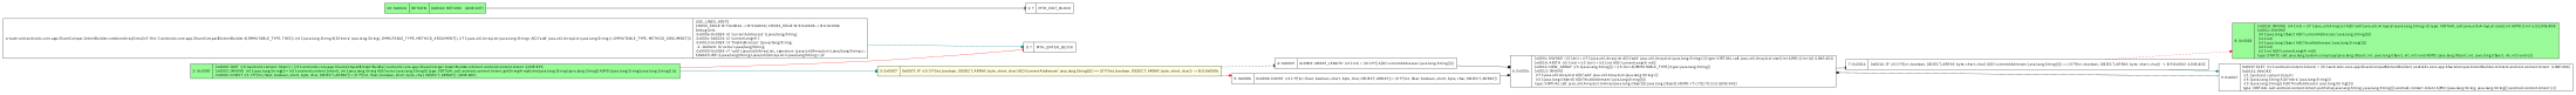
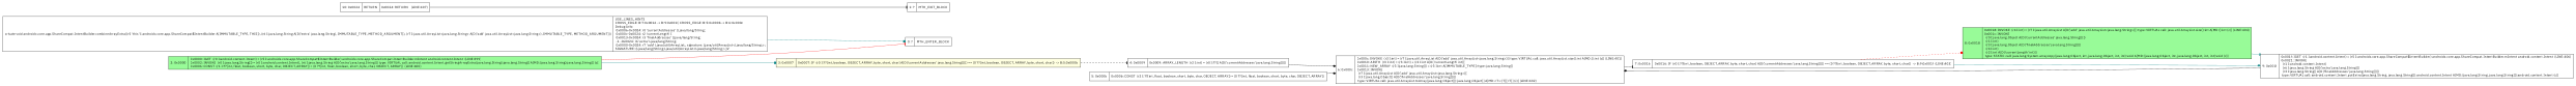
  digraph {
    fontname="IBM Plex Sans"
    rankdir=LR
    node [fillcolor=white fontname="IBM Plex Sans" shape=record style=filled]
    edge [arrowhead=tee color=black fontname="IBM Plex Sans"]
    n1 [label="{0\:\ ?|MTH_ENTER_BLOCK\l}"]
    n2 [fillcolor=palegreen label="{2\:\ 0x0000|0x0000: IGET  (r0 I:android.content.Intent) = (r5 I:androidx.core.app.ShareCompat$IntentBuilder) androidx.core.app.ShareCompat.IntentBuilder.mIntent android.content.Intent  (LINE:399)\l0x0002: INVOKE  (r0 I:java.lang.String[]) = (r0 I:android.content.Intent), (r6 I:java.lang.String A[D('extra' java.lang.String)]) type: VIRTUAL call: android.content.Intent.getStringArrayExtra(java.lang.String):java.lang.String[] A[MD:(java.lang.String):java.lang.String[] (c)]\l0x0006: CONST  (r1 I:??[int, float, boolean, short, byte, char, OBJECT, ARRAY]) = (0 ??[int, float, boolean, short, byte, char, OBJECT, ARRAY])  (LINE:400)\l}"]
    n3 [fillcolor=lightyellow label="{3\:\ 0x0007|0x0007: IF  (r0 I:??[int, boolean, OBJECT, ARRAY, byte, short, char] A[D('currentAddresses' java.lang.String[])]) == (0 ??[int, boolean, OBJECT, ARRAY, byte, short, char])  \-\> B:5:0x000b \l}"]
    n4 [label="{4\:\ 0x0009|0x0009: ARRAY_LENGTH  (r2 I:int) = (r0 I:??[] A[D('currentAddresses' java.lang.String[])]) \l}"]
    n5 [label="{5\:\ 0x000b|0x000b: CONST  (r2 I:??[int, float, boolean, short, byte, char, OBJECT, ARRAY]) = (0 ??[int, float, boolean, short, byte, char, OBJECT, ARRAY]) \l}"]
    n6 [label="{6\:\ 0x000c|0x000c: INVOKE  (r3 I:int) = (r7 I:java.util.ArrayList A[D('add' java.util.ArrayList\<java.lang.String\>)]) type: VIRTUAL call: java.util.ArrayList.size():int A[MD:():int (c)] (LINE:401)\l0x0010: ARITH  (r3 I:int) = (r3 I:int) + (r2 I:int A[D('currentLength' int)]) \l0x0011: NEW_ARRAY  (r3 I:java.lang.String[]) = (r3 I:int A[IMMUTABLE_TYPE]) type: java.lang.String[] \l0x0013: INVOKE  \l  (r7 I:java.util.ArrayList A[D('add' java.util.ArrayList\<java.lang.String\>)])\l  (r3 I:java.lang.Object[] A[D('finalAddresses' java.lang.String[])])\l type: VIRTUAL call: java.util.ArrayList.toArray(java.lang.Object[]):java.lang.Object[] A[MD:\<T\>:(T[]):T[] (c)] (LINE:402)\l}"]
    n7 [label="{7\:\ 0x0016|0x0016: IF  (r0 I:??[int, boolean, OBJECT, ARRAY, byte, short, char] A[D('currentAddresses' java.lang.String[])]) == (0 ??[int, boolean, OBJECT, ARRAY, byte, short, char])  \-\> B:9:0x001f  (LINE:403)\l}"]
    n8 [fillcolor=palegreen label="{8\:\ 0x0018|0x0018: INVOKE  (r4 I:int) = (r7 I:java.util.ArrayList A[D('add' java.util.ArrayList\<java.lang.String\>)]) type: VIRTUAL call: java.util.ArrayList.size():int A[MD:():int (c)] (LINE:404)\l0x001c: INVOKE  \l  (r0 I:java.lang.Object A[D('currentAddresses' java.lang.String[])])\l  (r1 I:int)\l  (r3 I:java.lang.Object A[D('finalAddresses' java.lang.String[])])\l  (r4 I:int)\l  (r2 I:int A[D('currentLength' int)])\l type: STATIC call: java.lang.System.arraycopy(java.lang.Object, int, java.lang.Object, int, int):void A[MD:(java.lang.Object, int, java.lang.Object, int, int):void (c)]\l}"]
    n9 [label="{9\:\ 0x001f|0x001f: IGET  (r1 I:android.content.Intent) = (r5 I:androidx.core.app.ShareCompat$IntentBuilder) androidx.core.app.ShareCompat.IntentBuilder.mIntent android.content.Intent  (LINE:406)\l0x0021: INVOKE  \l  (r1 I:android.content.Intent)\l  (r6 I:java.lang.String A[D('extra' java.lang.String)])\l  (r3 I:java.lang.String[] A[D('finalAddresses' java.lang.String[])])\l type: VIRTUAL call: android.content.Intent.putExtra(java.lang.String, java.lang.String[]):android.content.Intent A[MD:(java.lang.String, java.lang.String[]):android.content.Intent (c)]\l}"]
-   n10 [fillcolor=palegreen label="{10\:\ 0x0024|RETURN\l|0x0024: RETURN    (LINE:407)\l}"]
+   n10 [label="{10\:\ 0x0024|RETURN\l|0x0024: RETURN    (LINE:407)\l}"]
    n11 [label="{1\:\ ?|MTH_EXIT_BLOCK\l}"]
    n12 [label="{private void androidx.core.app.ShareCompat.IntentBuilder.combineArrayExtra((r5 'this' I:androidx.core.app.ShareCompat$IntentBuilder A[IMMUTABLE_TYPE, THIS]), (r6 I:java.lang.String A[D('extra' java.lang.String), IMMUTABLE_TYPE, METHOD_ARGUMENT]), (r7 I:java.util.ArrayList\<java.lang.String\> A[D('add' java.util.ArrayList\<java.lang.String\>), IMMUTABLE_TYPE, METHOD_ARGUMENT]))  | USE_LINES_HINTS\lCROSS_EDGE: B:7:0x0016 \-\> B:9:0x001f, CROSS_EDGE: B:5:0x000b \-\> B:6:0x000c\lDebug Info:\l  0x0006\-0x0024: r0 'currentAddresses' [Ljava\/lang\/String;\l  0x000c\-0x0024: r2 'currentLength' I\l  0x0013\-0x0024: r3 'finalAddresses' [Ljava\/lang\/String;\l  \-1 \-0x0024: r6 'extra' Ljava\/lang\/String;\l  0x0000\-0x0024: r7 'add' Ljava\/util\/ArrayList;, signature: Ljava\/util\/ArrayList\<Ljava\/lang\/String;\>;\lSIGNATURE: (Ljava\/lang\/String;Ljava\/util\/ArrayList\<Ljava\/lang\/String;\>;)V\l}"]
    n2 -> n1 [color=red]
    n2 -> n3 [arrowhead=box color=teal]
    n3 -> n4 [style=dashed]
-   n3 -> n5 [arrowhead=diamond color=red]
-   n4 -> n6 [arrowhead=box]
+   n4 -> n6 [arrowhead=diamond]
    n5 -> n6 [arrowhead=diamond]
    n6 -> n7
-   n7 -> n8 [arrowhead=diamond color=red style=dashed]
+   n7 -> n8 [arrowhead=box color=red style=dashed]
    n7 -> n9 [arrowhead=diamond color=teal]
+   n8 -> n9 [color=teal]
    n9 -> n6 [arrowhead=diamond]
    n10 -> n11
    n12 -> n1 [arrowhead=box color=teal]
  }
